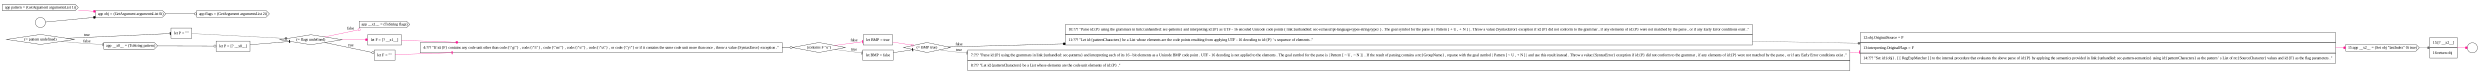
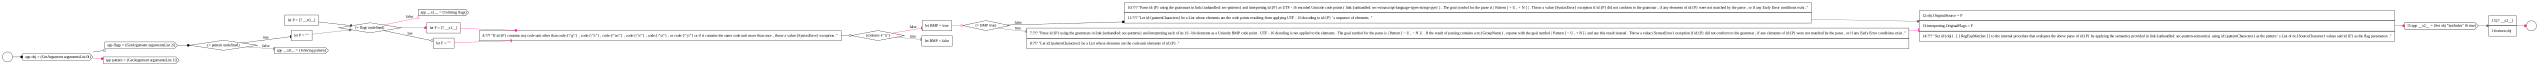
  digraph {
    fontname="Liberation Serif"
    rankdir=LR
    node [color=black fillcolor=white fontname="Liberation Serif" shape=none style=filled]
    edge [arrowhead=dot color=deeppink fontname="Liberation Serif"]
    n1 [label=<<font color="black">app __x1__ = (ToString flags)</font>> shape=cds]
    n2 [label=<<font color="black">     <table border="0" cellborder="1" cellspacing="0" cellpadding="10">       <tr><td align="left">let F = [? __x1__]</td></tr>     </table>   </font>> margin=0]
    n3 [label=<<font color="black">     <table border="0" cellborder="1" cellspacing="0" cellpadding="10">       <tr><td align="left">4:??? &quot;If id:{F} contains any code unit other than code:{\&quot;g\&quot;} , code:{\&quot;i\&quot;} , code:{\&quot;m\&quot;} , code:{\&quot;s\&quot;} , code:{\&quot;u\&quot;} , or code:{\&quot;y\&quot;} or if it contains the same code unit more than once , throw a value:{SyntaxError} exception .&quot;</td></tr>     </table>   </font>> margin=0]
    n4 [label=<<font color="black">     <table border="0" cellborder="1" cellspacing="0" cellpadding="10">       <tr><td align="left">let BMP = true</td></tr>     </table>   </font>> margin=0]
    n5 [label=<<font color="black">(= BMP true)</font>> shape=diamond]
    n6 [label=<<font color="black">     <table border="0" cellborder="1" cellspacing="0" cellpadding="10">       <tr><td align="left">10:??? &quot;Parse id:{P} using the grammars in link:{unhandled: sec-patterns} and interpreting id:{P} as UTF - 16 encoded Unicode code points ( link:{unhandled: sec-ecmascript-language-types-string-type} ) . The goal symbol for the parse is | Pattern [ + U , + N ] | . Throw a value:{SyntaxError} exception if id:{P} did not conform to the grammar , if any elements of id:{P} were not matched by the parse , or if any Early Error conditions exist .&quot;</td></tr>       <tr><td align="left">11:??? &quot;Let id:{patternCharacters} be a List whose elements are the code points resulting from applying UTF - 16 decoding to id:{P} ' s sequence of elements .&quot;</td></tr>     </table>   </font>> margin=0]
    n7 [label=<<font color="black">     <table border="0" cellborder="1" cellspacing="0" cellpadding="10">       <tr><td align="left">7:??? &quot;Parse id:{P} using the grammars in link:{unhandled: sec-patterns} and interpreting each of its 16 - bit elements as a Unicode BMP code point . UTF - 16 decoding is not applied to the elements . The goal symbol for the parse is | Pattern [ ~ U , ~ N ] | . If the result of parsing contains a nt:{GroupName} , reparse with the goal symbol | Pattern [ ~ U , + N ] | and use this result instead . Throw a value:{SyntaxError} exception if id:{P} did not conform to the grammar , if any elements of id:{P} were not matched by the parse , or if any Early Error conditions exist .&quot;</td></tr>       <tr><td align="left">8:??? &quot;Let id:{patternCharacters} be a List whose elements are the code unit elements of id:{P} .&quot;</td></tr>     </table>   </font>> margin=0]
    n8 [label=<<font color="black">     <table border="0" cellborder="1" cellspacing="0" cellpadding="10">       <tr><td align="left">12:obj.OriginalSource = P</td></tr>       <tr><td align="left">13:interpreting.OriginalFlags = F</td></tr>       <tr><td align="left">14:??? &quot;Set id:{obj} . [ [ RegExpMatcher ] ] to the internal procedure that evaluates the above parse of id:{P} by applying the semantics provided in link:{unhandled: sec-pattern-semantics} using id:{patternCharacters} as the pattern ' s List of nt:{SourceCharacter} values and id:{F} as the flag parameters .&quot;</td></tr>     </table>   </font>> margin=0]
    n9 [label=<<font color="black">     <table border="0" cellborder="1" cellspacing="0" cellpadding="10">       <tr><td align="left">let P = [? __x0__]</td></tr>     </table>   </font>> margin=0]
    n10 [label=<<font color="black">(= flags undefined)</font>> shape=diamond]
    n11 [label=<<font color="black">     <table border="0" cellborder="1" cellspacing="0" cellpadding="10">       <tr><td align="left">let F = &quot;&quot;</td></tr>     </table>   </font>> margin=0]
    n12 [label=<<font color="black">app flags = (GetArgument argumentsList 2i)</font>> shape=cds]
    n13 [label=<<font color="black">(= pattern undefined)</font>> shape=diamond]
    n14 [label=<<font color="black">     <table border="0" cellborder="1" cellspacing="0" cellpadding="10">       <tr><td align="left">let P = &quot;&quot;</td></tr>     </table>   </font>> margin=0]
    n15 [label=<<font color="black">app __x0__ = (ToString pattern)</font>> shape=cds]
    n16 [label=<<font color="black">15:app __x2__ = (Set obj &quot;lastIndex&quot; 0i true)</font>> shape=cds]
    n17 [label=<<font color="black">     <table border="0" cellborder="1" cellspacing="0" cellpadding="10">       <tr><td align="left">15:[? __x2__]</td></tr>       <tr><td align="left">16:return obj</td></tr>     </table>   </font>> margin=0]
    n18 [label=" " shape=circle]
    n19 [label=<<font color="black">(contains F &quot;u&quot;)</font>> shape=diamond]
    n20 [label=<<font color="black">     <table border="0" cellborder="1" cellspacing="0" cellpadding="10">       <tr><td align="left">let BMP = false</td></tr>     </table>   </font>> margin=0]
    n21 [label=<<font color="black">app obj = (GetArgument argumentsList 0i)</font>> shape=cds]
    n22 [label=<<font color="black">app pattern = (GetArgument argumentsList 1i)</font>> shape=cds]
    n23 [label=" " shape=circle]
    n2 -> n3
    n3 -> n19 [arrowhead=odot color=black]
    n4 -> n5 [arrowhead=odot]
    n5 -> n6 [color=black label=<<font color="black">false</font>>]
    n5 -> n7 [arrowhead=tee color=gray40 label=<<font color="black">true</font>>]
    n6 -> n8 [color=gray40]
    n7 -> n8 [arrowhead=tee]
    n8 -> n16
    n9 -> n10 [arrowhead=tee color=black]
    n10 -> n1 [arrowhead=odot label=<<font color="black">false</font>>]
    n10 -> n2
    n10 -> n11 [arrowhead=odot color=black label=<<font color="black">true</font>>]
    n11 -> n3 [arrowhead=tee]
+   n12 -> n13 [color=black]
    n13 -> n14 [arrowhead=tee color=black label=<<font color="black">true</font>>]
    n13 -> n15 [arrowhead=tee color=gray40 label=<<font color="black">false</font>>]
    n14 -> n10 [color=gray40]
-   n15 -> n9 [arrowhead=odot color=black]
    n16 -> n17 [color=gray40]
    n17 -> n18
    n19 -> n4 [arrowhead=tee label=<<font color="black">false</font>>]
    n19 -> n20 [arrowhead=tee color=gray40 label=<<font color="black">true</font>>]
-   n20 -> n5 [arrowhead=tee color=black]
    n21 -> n12 [arrowhead=odot color=black]
-   n22 -> n21
+   n21 -> n22
    n23 -> n21 [color=black]
  }
